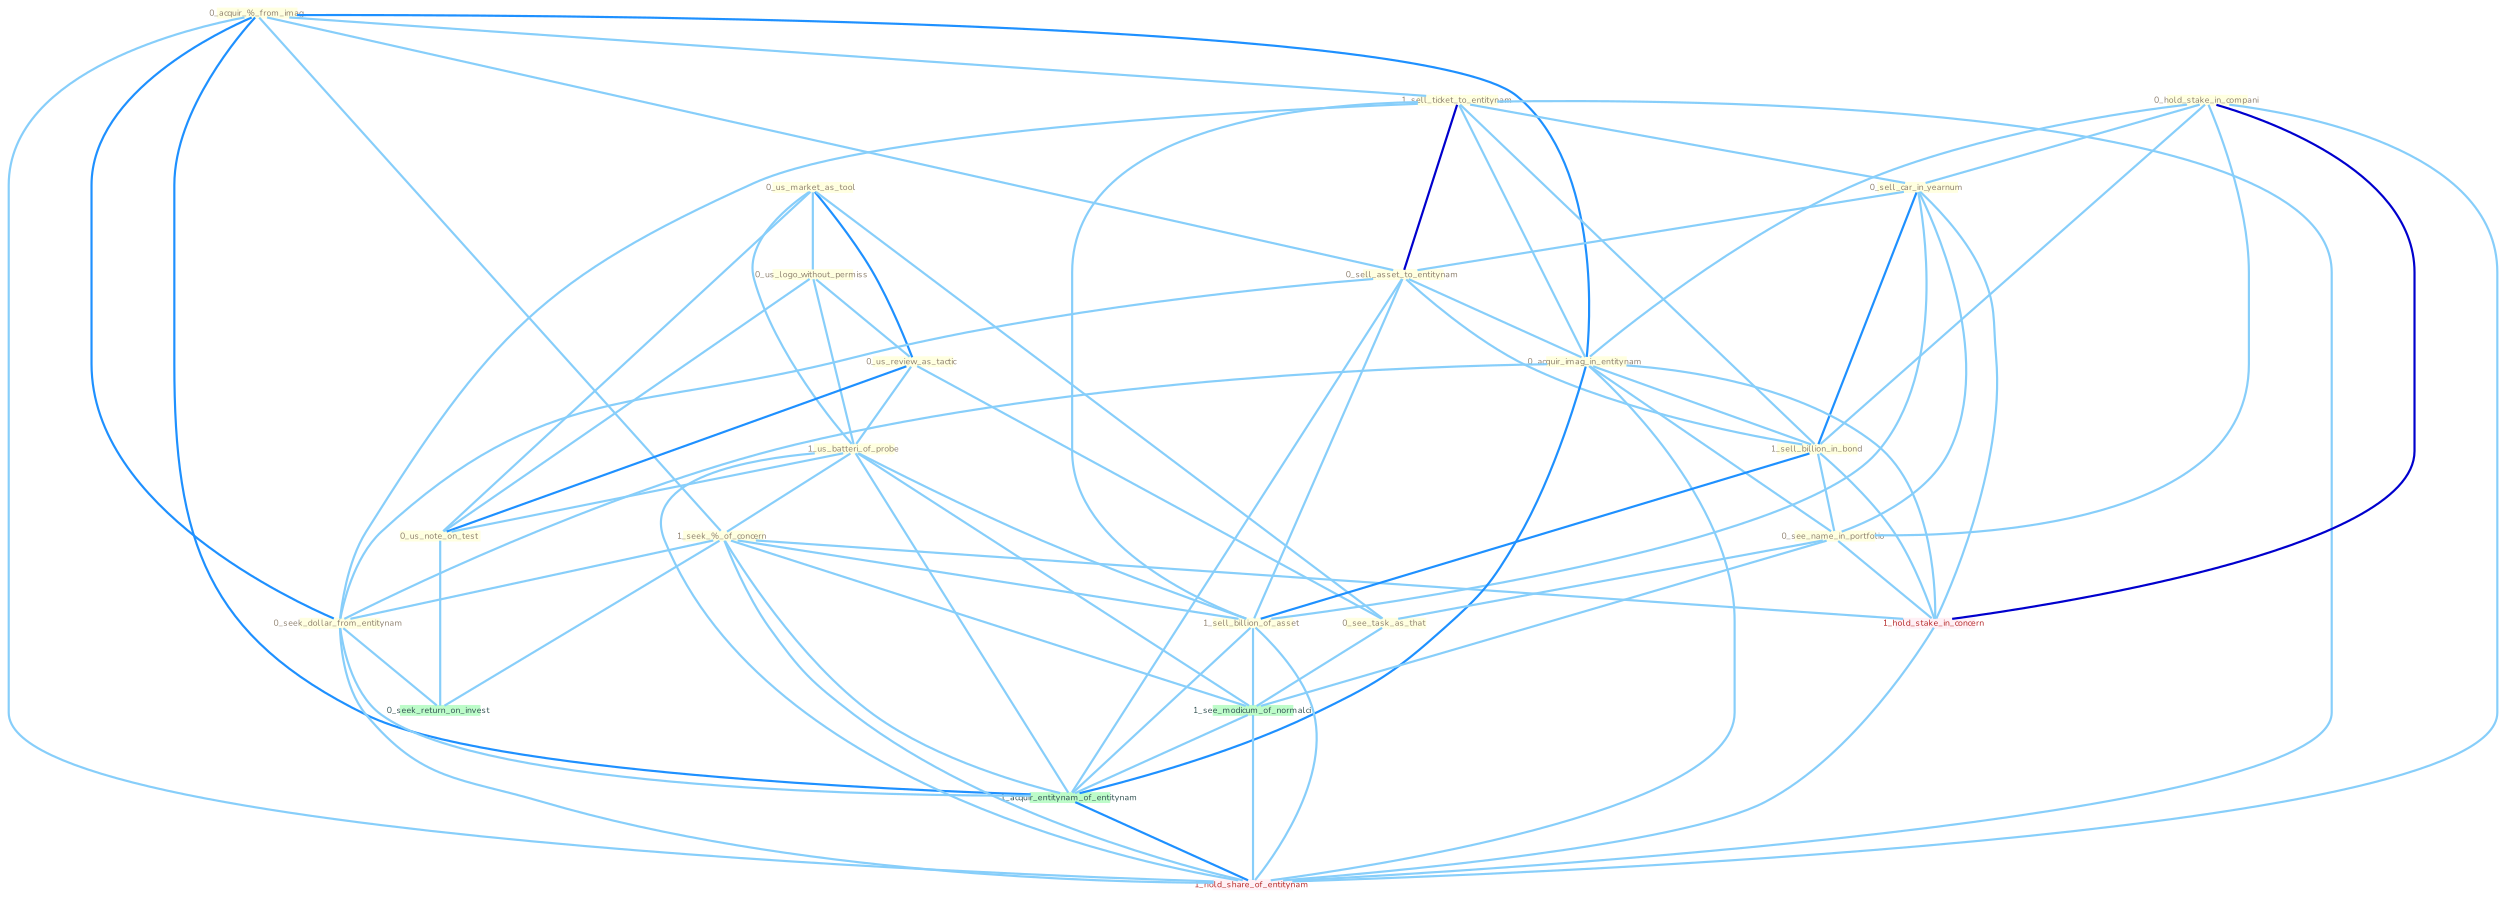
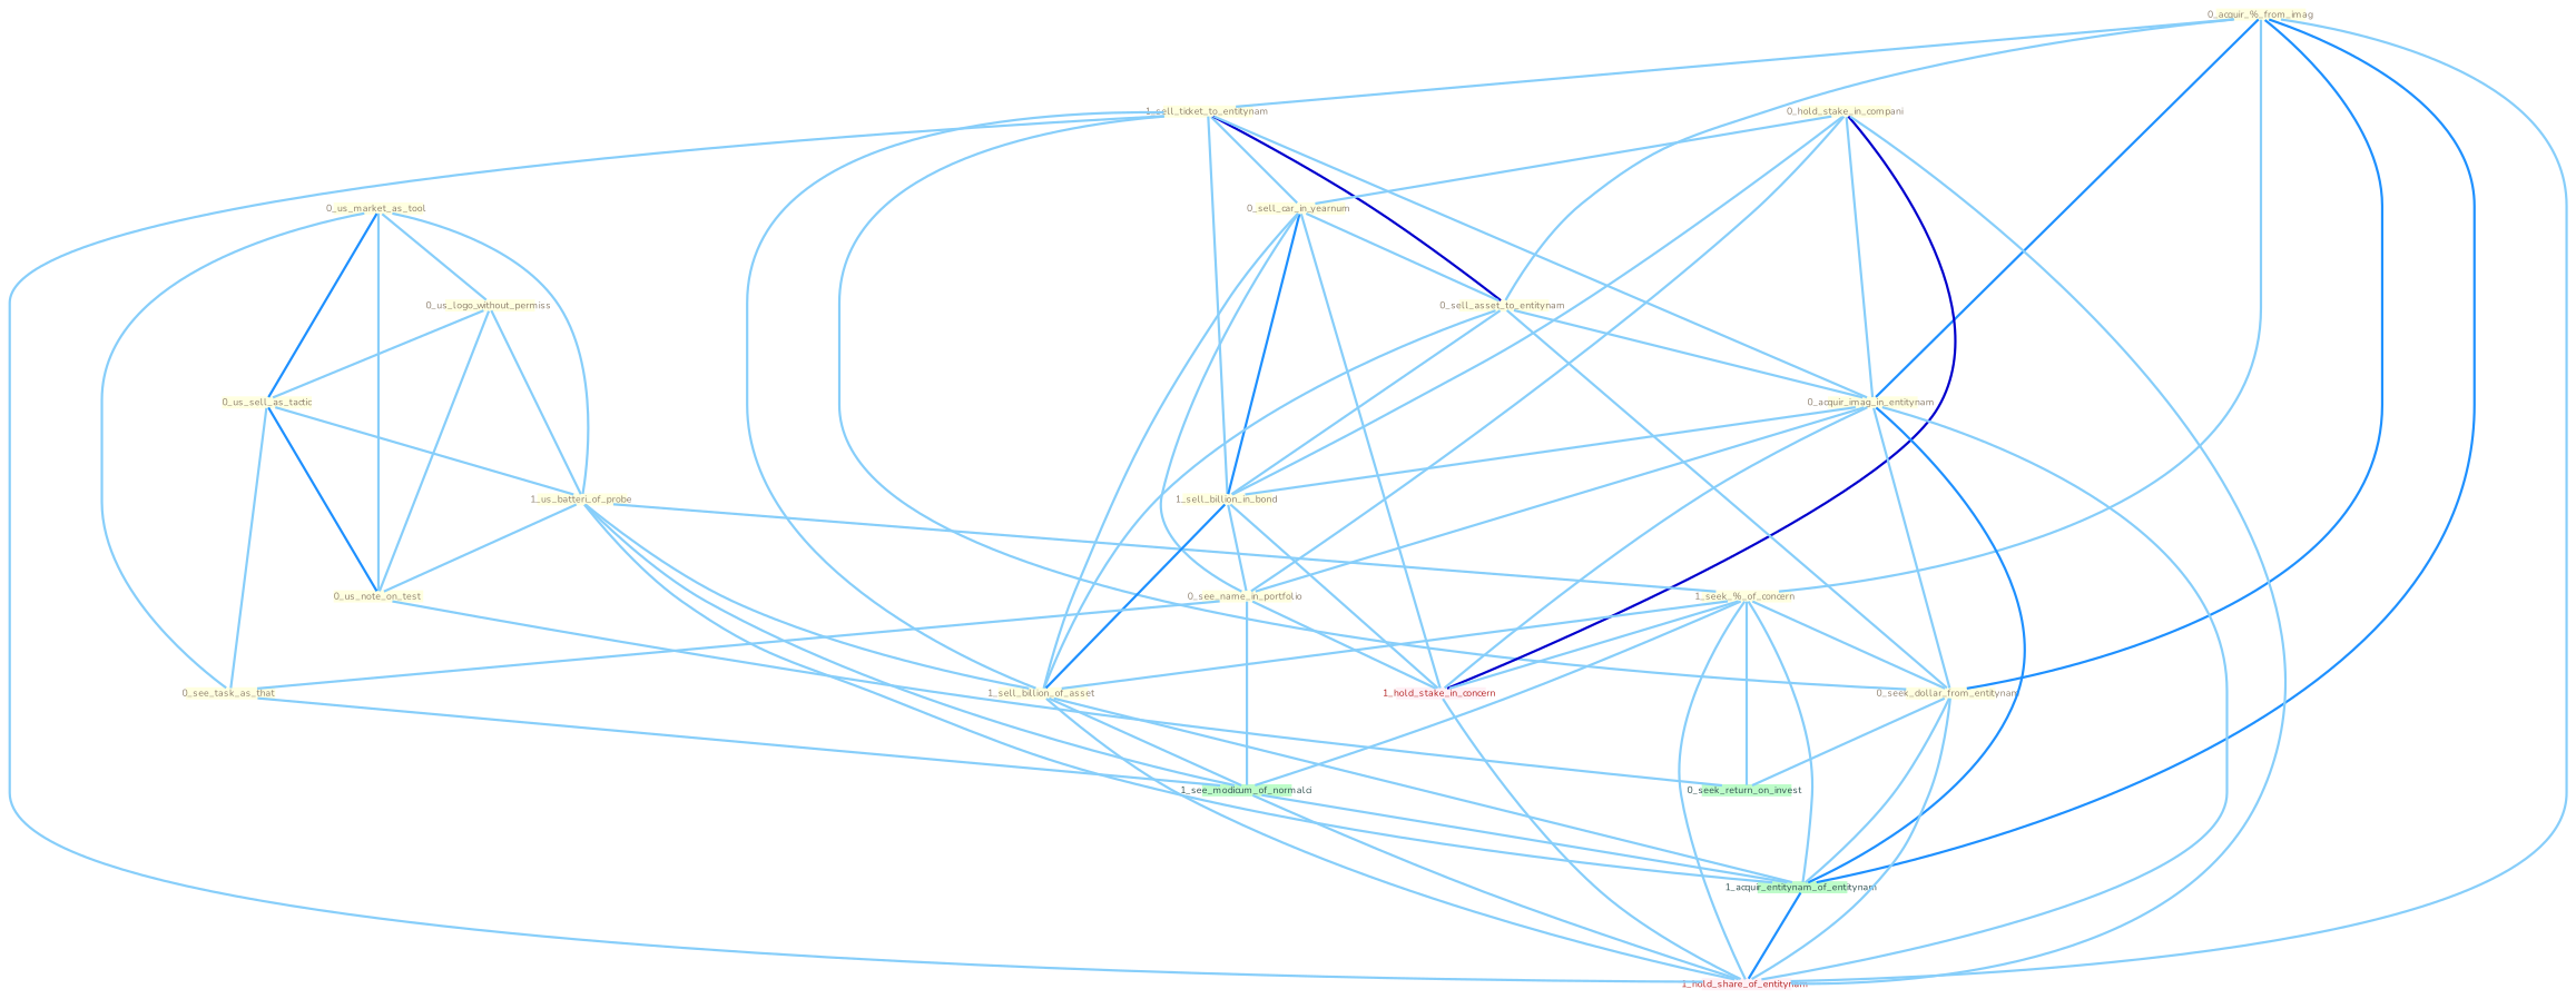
  graph {
    fontname=Nunito
    node [color="#ffffe0" fixedsize=true fontcolor="#8b7d6b" fontname=Nunito fontsize=4 shape=polygon style=filled]
    edge [color="#87cefa" fontname=Nunito w=1]
    n1 [height=.06 label="0_acquir_%_from_imag" width=.5]
    "0_us_market_as_tool " [height=.06 width=.5]
    "1_sell_ticket_to_entitynam " [height=.06 width=.5]
    "0_hold_stake_in_compani " [height=.06 width=.5]
    "0_us_logo_without_permiss " [height=.06 width=.5]
-   "0_us_review_as_tactic " [height=.06 width=.5]
+   "0_us_review_as_tactic " [height=.06 width=.5 label="0_us_sell_as_tactic"]
    "1_us_batteri_of_probe " [height=.06 width=.5]
    "0_us_note_on_test " [height=.06 width=.5]
    "0_sell_car_in_yearnum " [height=.06 width=.5]
    "1_seek_%_of_concern " [height=.06 width=.5]
    "0_sell_asset_to_entitynam " [height=.06 width=.5]
    "0_acquir_imag_in_entitynam " [height=.06 width=.5]
    "0_seek_dollar_from_entitynam " [height=.06 width=.5]
    "1_sell_billion_in_bond " [height=.06 width=.5]
    "0_see_name_in_portfolio " [height=.06 width=.5]
    "0_see_task_as_that " [height=.06 width=.5]
    "1_sell_billion_of_asset " [height=.06 width=.5]
    "1_hold_stake_in_concern " [color="#fff0f5" fontcolor="#b22222" height=.06 width=.5]
    "1_hold_share_of_entitynam " [color="#fff0f5" fontcolor="#b22222" height=.06 width=.5]
    "1_acquir_entitynam_of_entitynam " [color="#BDFCC9" fontcolor="#2f4f4f" height=.06 width=.5]
    "1_see_modicum_of_normalci " [color="#BDFCC9" fontcolor="#2f4f4f" height=.06 width=.5]
    "0_seek_return_on_invest " [color="#BDFCC9" fontcolor="#2f4f4f" height=.06 width=.5]
    subgraph sub_1 {
      n1
      "0_us_market_as_tool "
      "1_sell_ticket_to_entitynam "
      "0_hold_stake_in_compani "
      "0_us_logo_without_permiss "
      "0_us_review_as_tactic "
      "1_us_batteri_of_probe "
      "0_us_note_on_test "
      "0_sell_car_in_yearnum "
      "1_seek_%_of_concern "
      "0_sell_asset_to_entitynam "
      "0_acquir_imag_in_entitynam "
      "0_seek_dollar_from_entitynam "
      "1_sell_billion_in_bond "
      "0_see_name_in_portfolio "
      "0_see_task_as_that "
      "1_sell_billion_of_asset "
    }
    subgraph sub_2 {
      "1_hold_stake_in_concern "
      "1_hold_share_of_entitynam "
    }
    n1 -- "1_sell_ticket_to_entitynam "
    n1 -- "1_seek_%_of_concern "
    n1 -- "0_sell_asset_to_entitynam "
    n1 -- "0_acquir_imag_in_entitynam " [color="#1e90ff" w=2]
    n1 -- "0_seek_dollar_from_entitynam " [color="#1e90ff" w=2]
    n1 -- "1_hold_share_of_entitynam "
    n1 -- "1_acquir_entitynam_of_entitynam " [color="#1e90ff" w=2]
    "0_us_market_as_tool " -- "0_us_logo_without_permiss "
    "0_us_market_as_tool " -- "0_us_review_as_tactic " [color="#1e90ff" w=2]
    "0_us_market_as_tool " -- "1_us_batteri_of_probe "
    "0_us_market_as_tool " -- "0_us_note_on_test "
    "0_us_market_as_tool " -- "0_see_task_as_that "
    "1_sell_ticket_to_entitynam " -- "0_sell_car_in_yearnum "
    "1_sell_ticket_to_entitynam " -- "0_sell_asset_to_entitynam " [color="#0000cd" w=3]
    "1_sell_ticket_to_entitynam " -- "0_acquir_imag_in_entitynam "
    "1_sell_ticket_to_entitynam " -- "0_seek_dollar_from_entitynam "
    "1_sell_ticket_to_entitynam " -- "1_sell_billion_in_bond "
    "1_sell_ticket_to_entitynam " -- "1_sell_billion_of_asset "
    "1_sell_ticket_to_entitynam " -- "1_hold_share_of_entitynam "
    "0_hold_stake_in_compani " -- "0_sell_car_in_yearnum "
    "0_hold_stake_in_compani " -- "0_acquir_imag_in_entitynam "
    "0_hold_stake_in_compani " -- "1_sell_billion_in_bond "
    "0_hold_stake_in_compani " -- "0_see_name_in_portfolio "
    "0_hold_stake_in_compani " -- "1_hold_stake_in_concern " [color="#0000cd" w=3]
    "0_hold_stake_in_compani " -- "1_hold_share_of_entitynam "
    "0_us_logo_without_permiss " -- "0_us_review_as_tactic "
    "0_us_logo_without_permiss " -- "1_us_batteri_of_probe "
    "0_us_logo_without_permiss " -- "0_us_note_on_test "
    "0_us_review_as_tactic " -- "1_us_batteri_of_probe "
    "0_us_review_as_tactic " -- "0_us_note_on_test " [color="#1e90ff"]
    "0_us_review_as_tactic " -- "0_see_task_as_that "
    "1_us_batteri_of_probe " -- "0_us_note_on_test "
    "1_us_batteri_of_probe " -- "1_seek_%_of_concern "
    "1_us_batteri_of_probe " -- "1_sell_billion_of_asset "
-   "1_us_batteri_of_probe " -- "1_hold_share_of_entitynam "
    "1_us_batteri_of_probe " -- "1_acquir_entitynam_of_entitynam "
    "1_us_batteri_of_probe " -- "1_see_modicum_of_normalci "
    "0_us_note_on_test " -- "0_seek_return_on_invest "
    "0_sell_car_in_yearnum " -- "0_sell_asset_to_entitynam "
    "0_sell_car_in_yearnum " -- "1_sell_billion_in_bond " [color="#1e90ff" w=2]
    "0_sell_car_in_yearnum " -- "0_see_name_in_portfolio "
    "0_sell_car_in_yearnum " -- "1_sell_billion_of_asset "
    "0_sell_car_in_yearnum " -- "1_hold_stake_in_concern "
    "1_seek_%_of_concern " -- "0_seek_dollar_from_entitynam "
    "1_seek_%_of_concern " -- "1_sell_billion_of_asset "
    "1_seek_%_of_concern " -- "1_hold_stake_in_concern "
    "1_seek_%_of_concern " -- "1_hold_share_of_entitynam "
    "1_seek_%_of_concern " -- "1_acquir_entitynam_of_entitynam "
    "1_seek_%_of_concern " -- "1_see_modicum_of_normalci "
    "1_seek_%_of_concern " -- "0_seek_return_on_invest "
    "0_sell_asset_to_entitynam " -- "0_acquir_imag_in_entitynam "
    "0_sell_asset_to_entitynam " -- "0_seek_dollar_from_entitynam "
    "0_sell_asset_to_entitynam " -- "1_sell_billion_in_bond "
    "0_sell_asset_to_entitynam " -- "1_sell_billion_of_asset "
-   "0_sell_asset_to_entitynam " -- "1_acquir_entitynam_of_entitynam "
    "0_acquir_imag_in_entitynam " -- "0_seek_dollar_from_entitynam "
    "0_acquir_imag_in_entitynam " -- "1_sell_billion_in_bond "
    "0_acquir_imag_in_entitynam " -- "0_see_name_in_portfolio "
    "0_acquir_imag_in_entitynam " -- "1_hold_stake_in_concern "
    "0_acquir_imag_in_entitynam " -- "1_hold_share_of_entitynam "
    "0_acquir_imag_in_entitynam " -- "1_acquir_entitynam_of_entitynam " [color="#1e90ff" w=2]
    "0_seek_dollar_from_entitynam " -- "1_hold_share_of_entitynam "
    "0_seek_dollar_from_entitynam " -- "1_acquir_entitynam_of_entitynam "
    "0_seek_dollar_from_entitynam " -- "0_seek_return_on_invest "
    "1_sell_billion_in_bond " -- "0_see_name_in_portfolio "
    "1_sell_billion_in_bond " -- "1_sell_billion_of_asset " [color="#1e90ff" w=2]
    "1_sell_billion_in_bond " -- "1_hold_stake_in_concern "
    "0_see_name_in_portfolio " -- "0_see_task_as_that "
    "0_see_name_in_portfolio " -- "1_hold_stake_in_concern "
    "0_see_name_in_portfolio " -- "1_see_modicum_of_normalci "
    "0_see_task_as_that " -- "1_see_modicum_of_normalci "
    "1_sell_billion_of_asset " -- "1_hold_share_of_entitynam "
    "1_sell_billion_of_asset " -- "1_acquir_entitynam_of_entitynam "
    "1_sell_billion_of_asset " -- "1_see_modicum_of_normalci "
    "1_hold_stake_in_concern " -- "1_hold_share_of_entitynam "
    "1_acquir_entitynam_of_entitynam " -- "1_hold_share_of_entitynam " [color="#1e90ff" w=2]
    "1_see_modicum_of_normalci " -- "1_hold_share_of_entitynam "
    "1_see_modicum_of_normalci " -- "1_acquir_entitynam_of_entitynam "
  }
